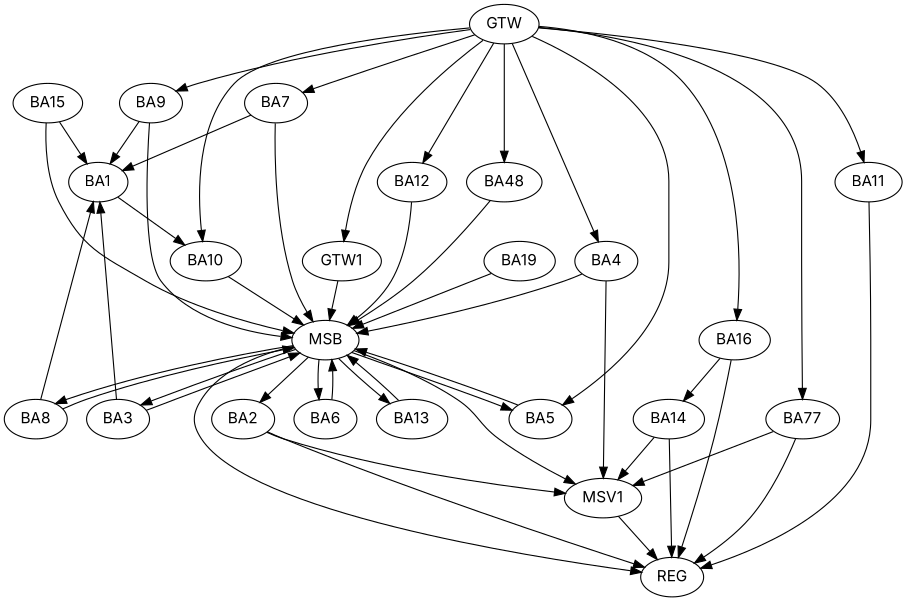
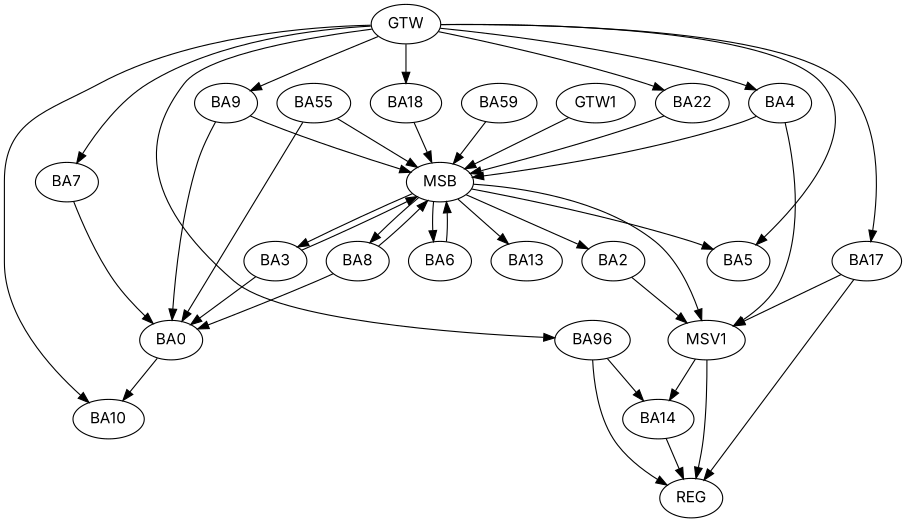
  strict digraph {
    fontname=Inter
    node [fontname=Inter]
    edge [fontname=Inter]
-   n1 [label=BA1]
+   n1 [label=BA0]
    n2 [label=BA10]
    n3 [label=MSB]
    n4 [label=BA2]
    n5 [label=REG]
    n6 [label=MSV1]
    n7 [label=BA3]
    n8 [label=BA5]
    n9 [label=BA6]
    n10 [label=BA8]
    n11 [label=BA13]
    n12 [label=BA4]
    n13 [label=BA7]
    n14 [label=BA9]
-   n15 [label=BA11]
-   n16 [label=BA12]
+   n16 [label=BA22]
    n17 [label=BA14]
-   n18 [label=BA15]
-   n19 [label=BA16]
-   n20 [label=BA77]
-   n21 [label=BA48]
-   n22 [label=BA19]
+   n18 [label=BA55]
+   n19 [label=BA96]
+   n20 [label=BA17]
+   n21 [label=BA18]
+   n22 [label=BA59]
    n23 [label=GTW1]
    n24 [label=GTW]
    n1 -> n2
-   n2 -> n3
    n3 -> n4
-   n3 -> n5
    n3 -> n6
    n3 -> n7
    n3 -> n8
    n3 -> n9
    n3 -> n10
    n3 -> n11
-   n4 -> n5
    n4 -> n6
    n6 -> n5
    n7 -> n1
    n7 -> n3
-   n8 -> n3
    n9 -> n3
    n10 -> n1
    n10 -> n3
-   n11 -> n3
    n12 -> n3
    n12 -> n6
    n13 -> n1
-   n13 -> n3
    n14 -> n1
    n14 -> n3
-   n15 -> n5
    n16 -> n3
    n17 -> n5
-   n17 -> n6
+   n6 -> n17
    n18 -> n1
    n18 -> n3
    n19 -> n5
    n19 -> n17
    n20 -> n5
    n20 -> n6
    n21 -> n3
    n22 -> n3
    n23 -> n3
    n24 -> n2
    n24 -> n8
    n24 -> n12
    n24 -> n13
    n24 -> n14
-   n24 -> n15
    n24 -> n16
    n24 -> n19
    n24 -> n20
    n24 -> n21
-   n24 -> n23
  }
